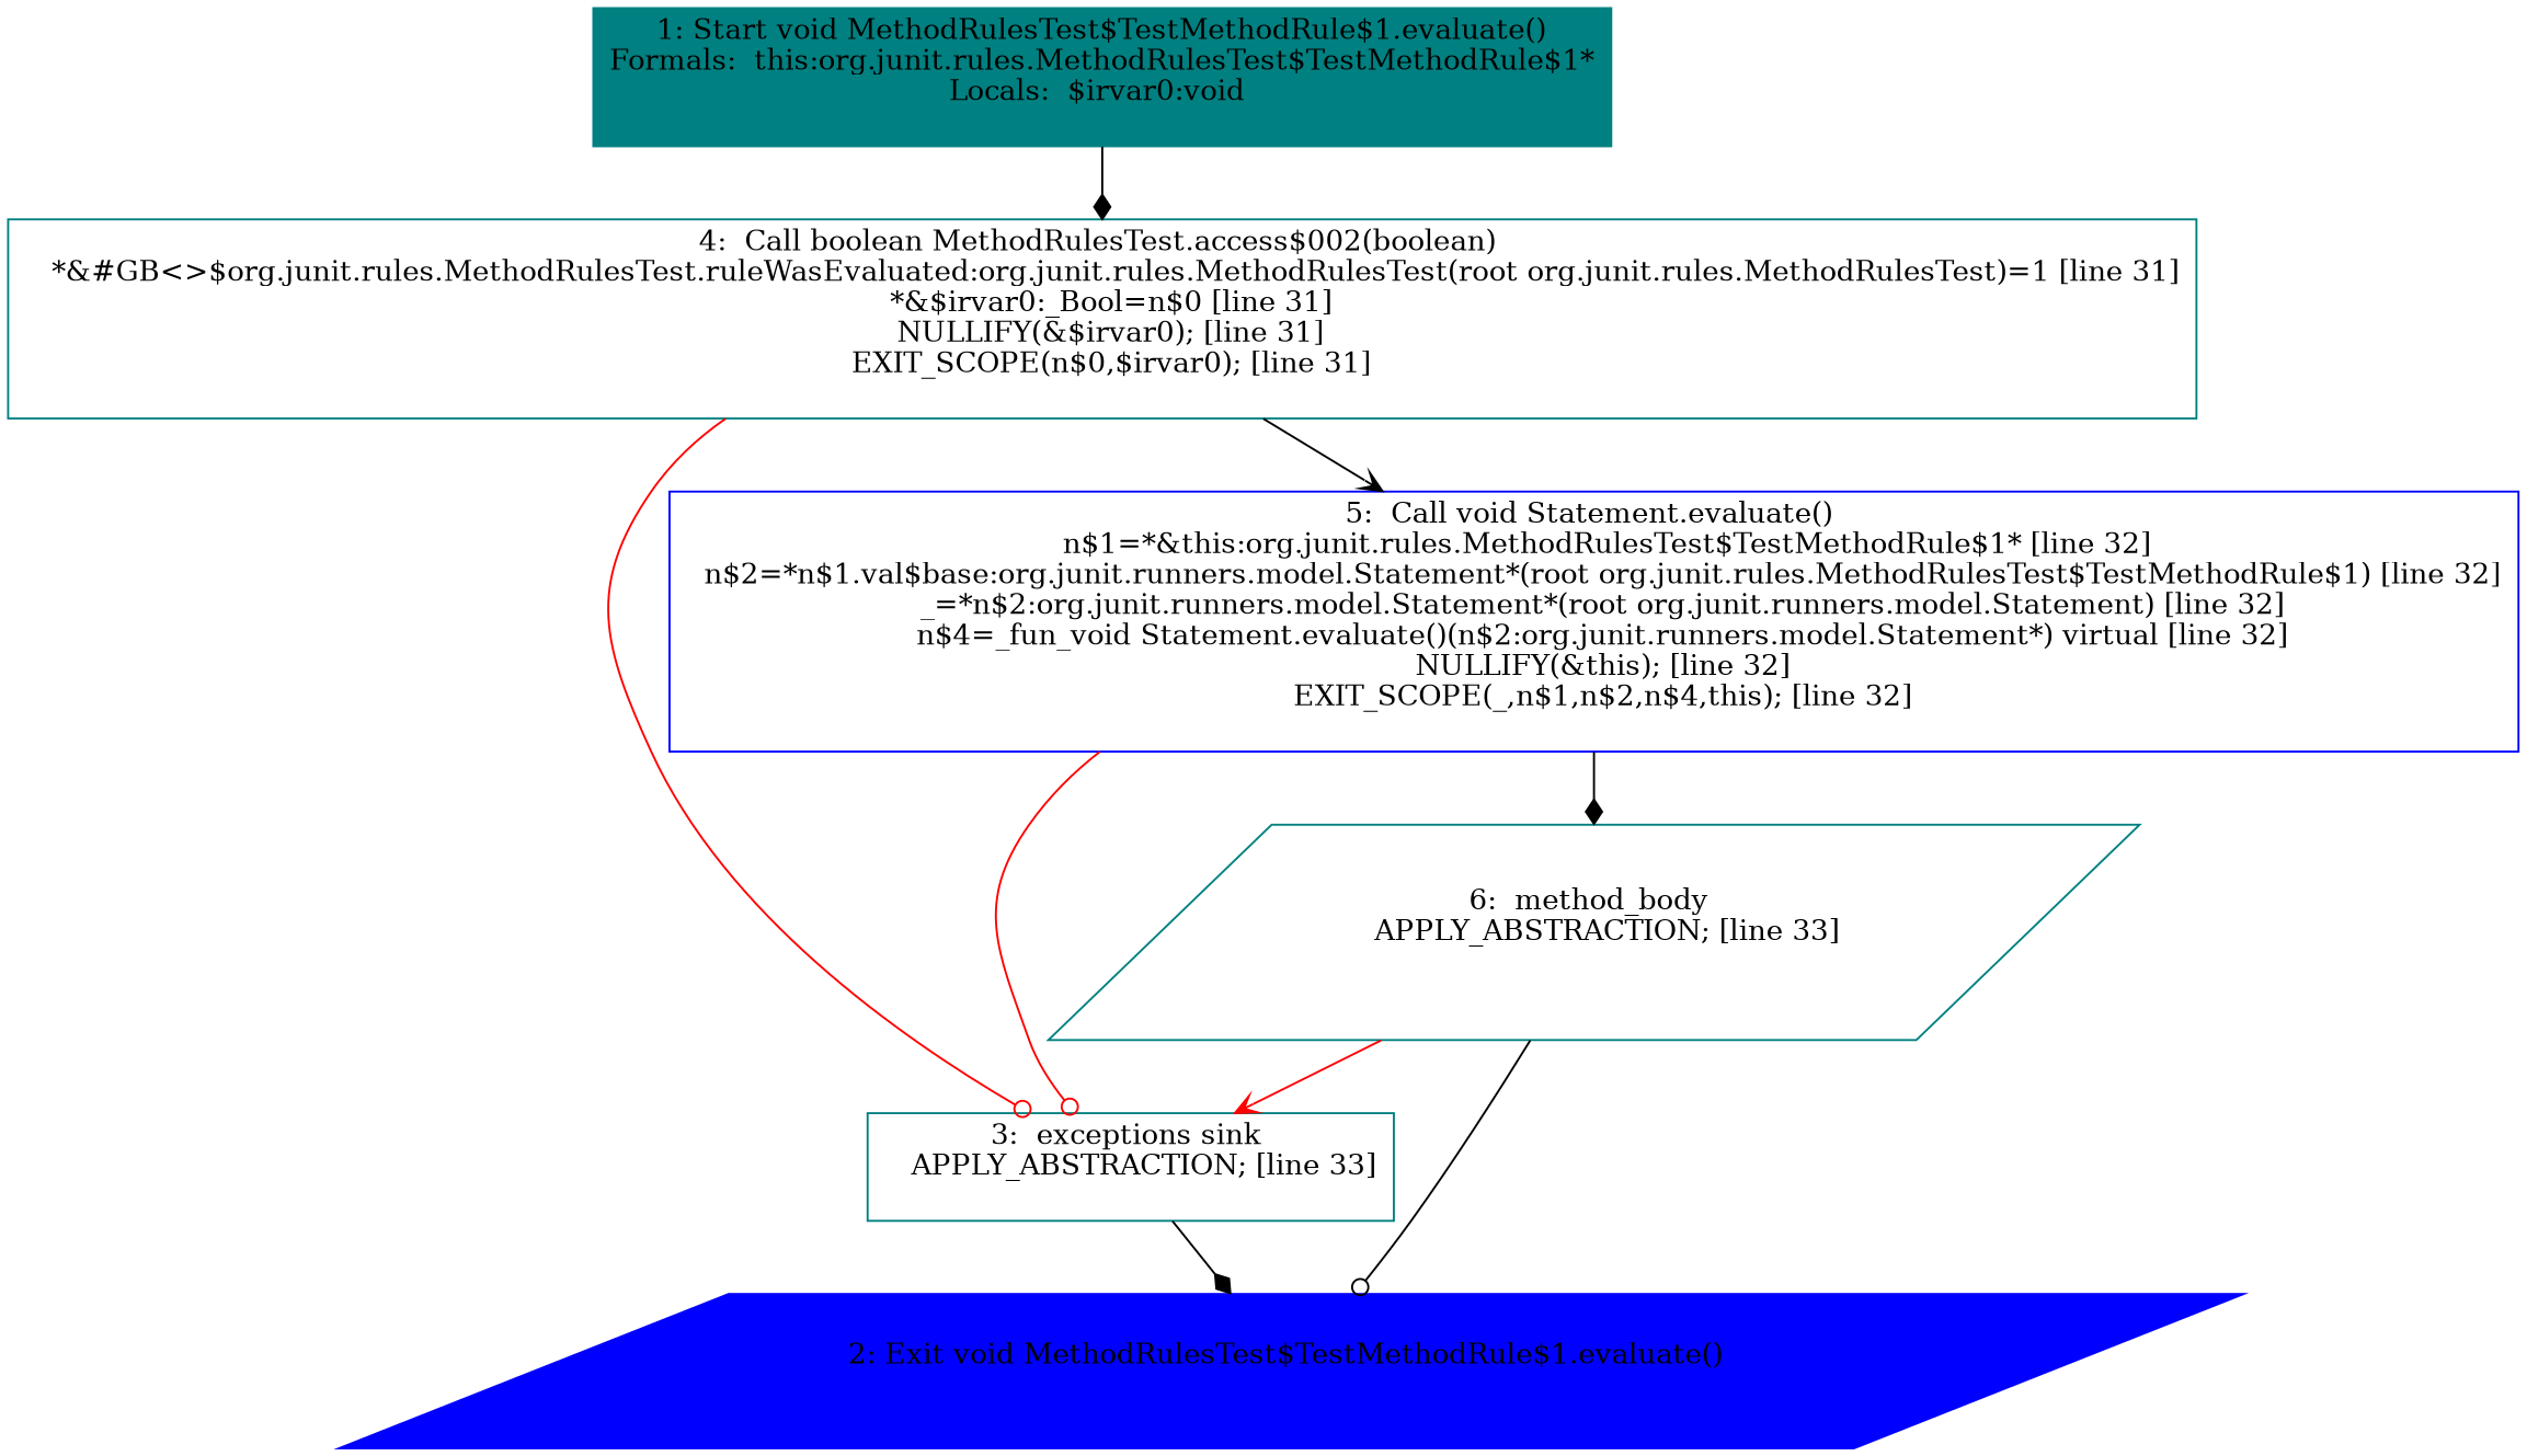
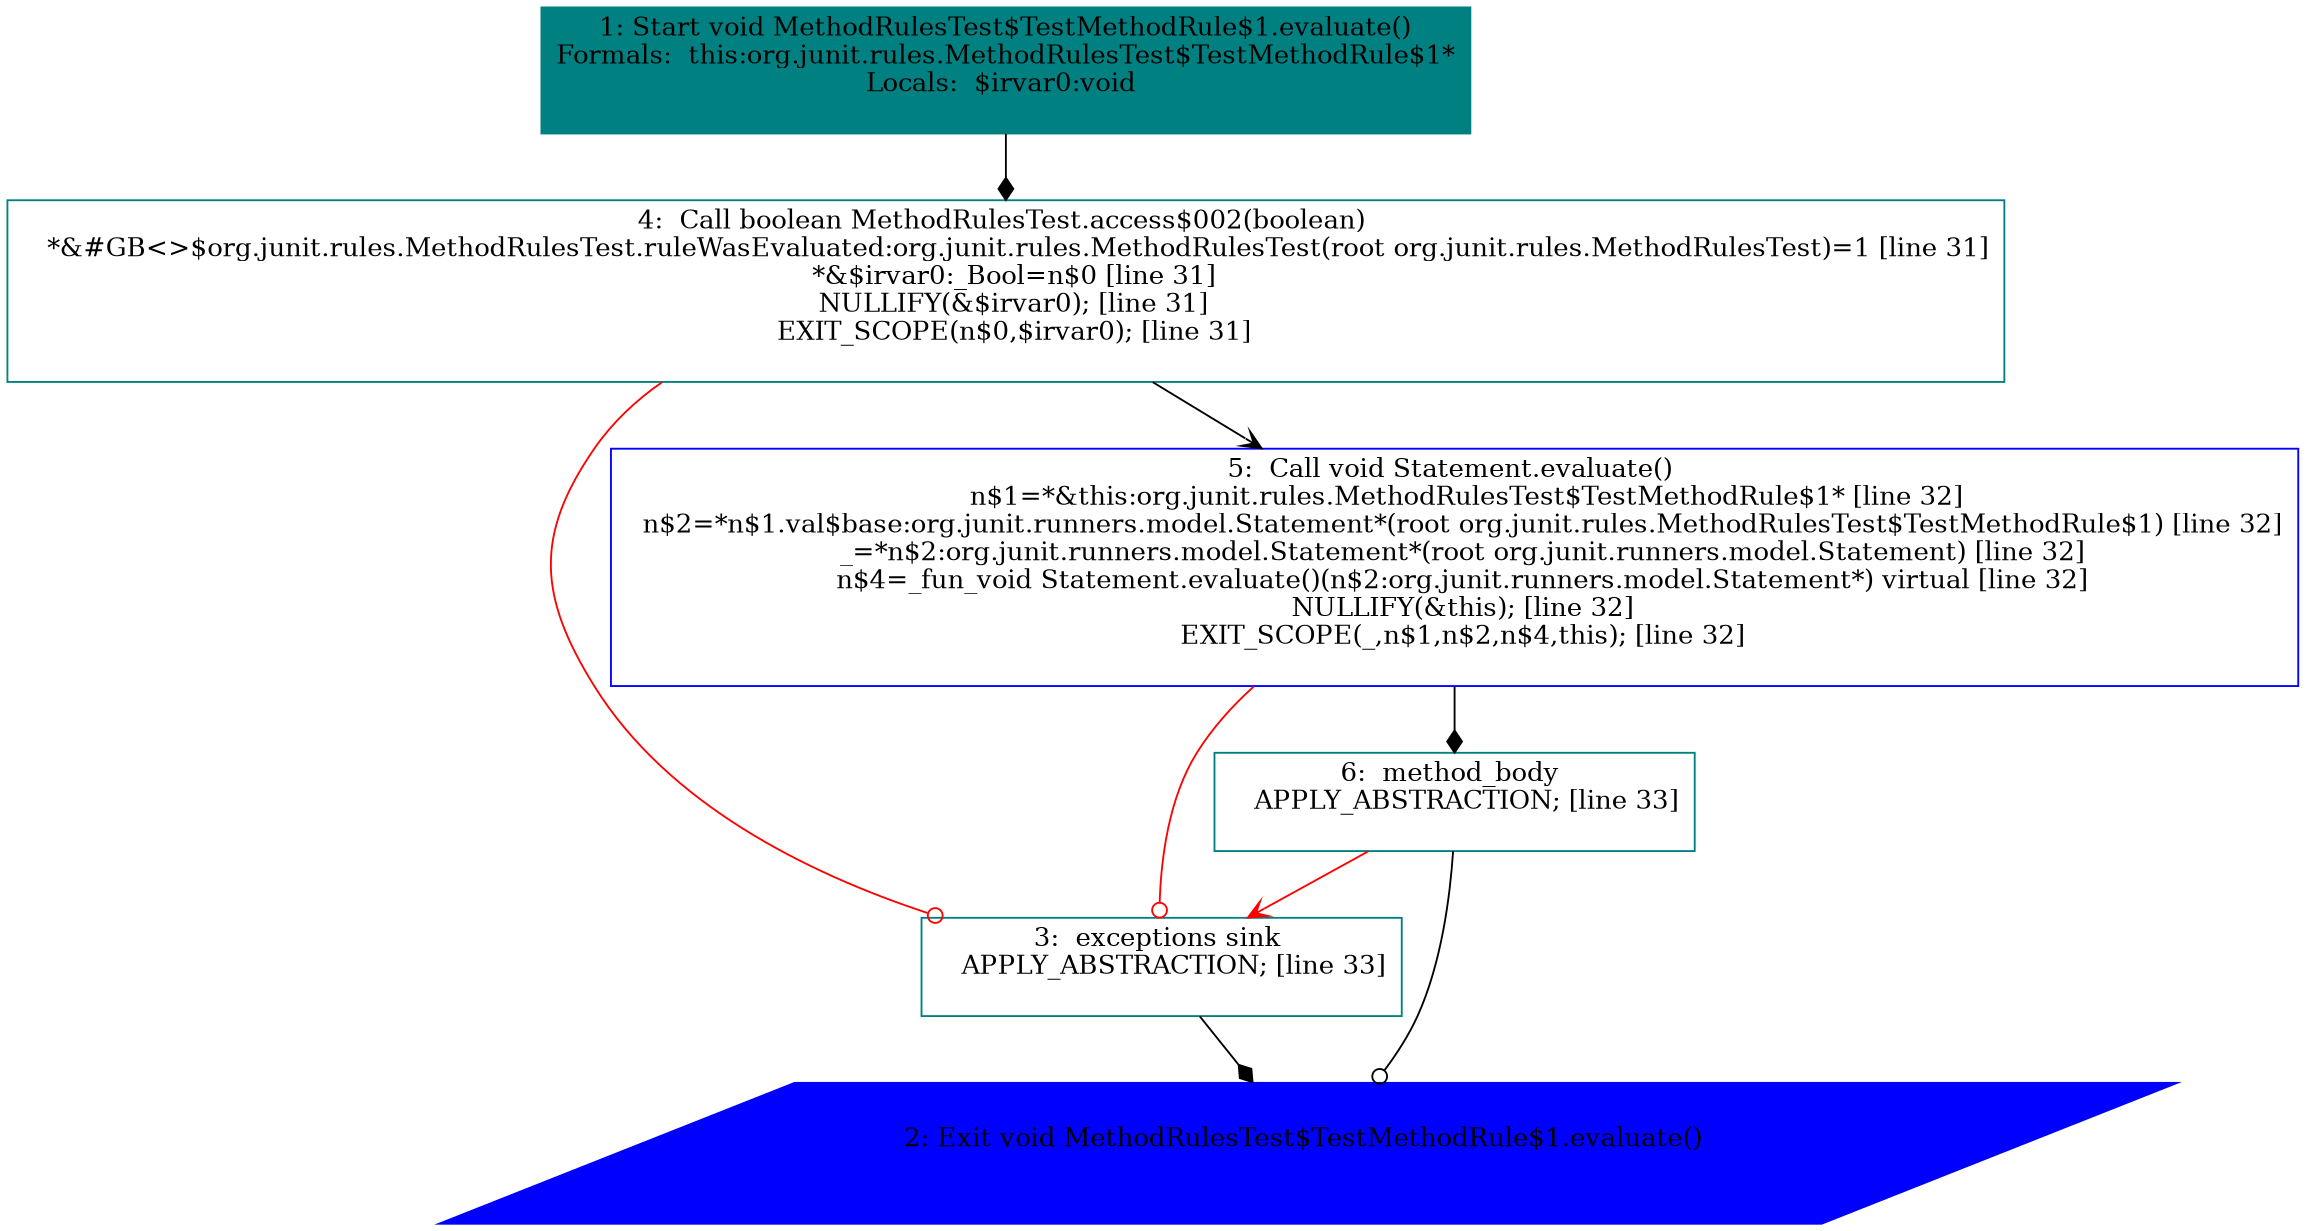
  digraph {
    node [color=teal shape=box]
    edge [arrowhead=diamond]
    n1 [label="1: Start void MethodRulesTest$TestMethodRule$1.evaluate()\nFormals:  this:org.junit.rules.MethodRulesTest$TestMethodRule$1*\nLocals:  $irvar0:void \n  " style=filled]
    n2 [label="4:  Call boolean MethodRulesTest.access$002(boolean) \n   *&#GB<>$org.junit.rules.MethodRulesTest.ruleWasEvaluated:org.junit.rules.MethodRulesTest(root org.junit.rules.MethodRulesTest)=1 [line 31]\n  *&$irvar0:_Bool=n$0 [line 31]\n  NULLIFY(&$irvar0); [line 31]\n  EXIT_SCOPE(n$0,$irvar0); [line 31]\n "]
    n3 [label="3:  exceptions sink \n   APPLY_ABSTRACTION; [line 33]\n "]
    n4 [label="5:  Call void Statement.evaluate() \n   n$1=*&this:org.junit.rules.MethodRulesTest$TestMethodRule$1* [line 32]\n  n$2=*n$1.val$base:org.junit.runners.model.Statement*(root org.junit.rules.MethodRulesTest$TestMethodRule$1) [line 32]\n  _=*n$2:org.junit.runners.model.Statement*(root org.junit.runners.model.Statement) [line 32]\n  n$4=_fun_void Statement.evaluate()(n$2:org.junit.runners.model.Statement*) virtual [line 32]\n  NULLIFY(&this); [line 32]\n  EXIT_SCOPE(_,n$1,n$2,n$4,this); [line 32]\n " color=blue]
    n5 [color=blue label="2: Exit void MethodRulesTest$TestMethodRule$1.evaluate() \n  " style=filled shape=parallelogram]
-   n6 [label="6:  method_body \n   APPLY_ABSTRACTION; [line 33]\n " shape=parallelogram]
+   n6 [label="6:  method_body \n   APPLY_ABSTRACTION; [line 33]\n "]
    n1 -> n2
    n2 -> n3 [color=red arrowhead=odot]
    n2 -> n4 [arrowhead=vee]
    n3 -> n5
    n4 -> n3 [color=red arrowhead=odot]
    n4 -> n6
    n6 -> n3 [color=red arrowhead=vee]
    n6 -> n5 [arrowhead=odot]
  }
